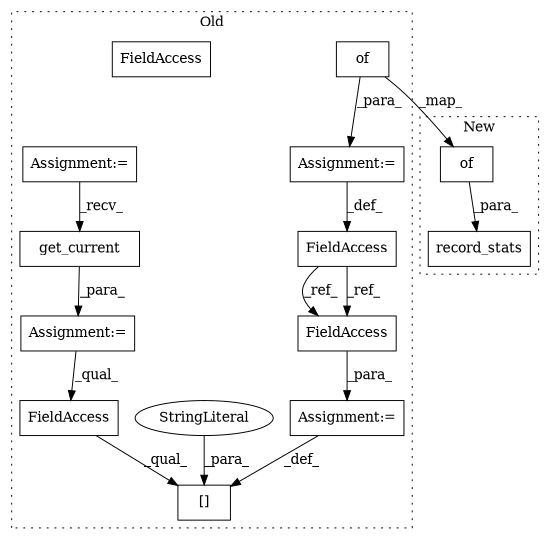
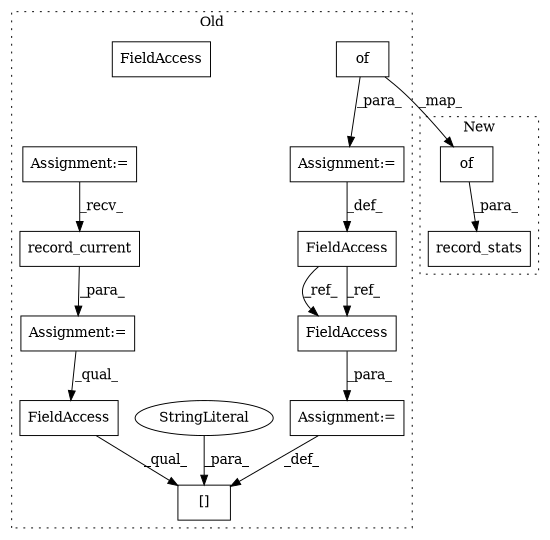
  digraph {
    node [a=32 l=10 s=2468 shape=box]
    n1 [a=2 l="14,1" label="[]" s="2438,2466"]
    n2 [l="3,-10" label=of s="1342,1837"]
    n3 [a=22 l=13 label=FieldAccess s=2438]
    n4 [a=22 label=FieldAccess s=1327]
    n5 [a=22 label=FieldAccess]
-   n6 [l=13 label=get_current s=2419]
+   n6 [l=13 label=record_current s=2419]
    n7 [a=45 l=14 label=StringLiteral s=2452 shape=ellipse]
    n8 [a=7 l=22 label="Assignment:=" s=1282]
    n9 [a=7 l=1 label="Assignment:=" s=2395]
    n10 [a=7 l=1 label="Assignment:=" s=2467]
    n11 [a=7 l=1 label="Assignment:=" s=1337]
    n12 [a=22 label=FieldAccess]
    n13 [l="13,1" label=record_stats s="1189,1691"]
    n14 [l="3,-10" label=of s="1206,1701"]
    subgraph cluster_1 {
      label=Old
      style=dotted
      n1
      n2
      n3
      n4
      n5
      n6
      n7
      n8
      n9
      n10
      n11
      n12
    }
    subgraph cluster_2 {
      label=New
      style=dotted
      n13
      n14
    }
    n2 -> n11 [label=_para_]
    n2 -> n14 [label=_map_]
    n3 -> n1 [label=_qual_]
    n4 -> n12 [label=_ref_]
    n4 -> n12 [label=_ref_]
    n6 -> n9 [label=_para_]
    n7 -> n1 [label=_para_]
    n8 -> n6 [label=_recv_]
    n9 -> n3 [label=_qual_]
    n10 -> n1 [label=_def_]
    n11 -> n4 [label=_def_]
    n12 -> n10 [label=_para_]
    n14 -> n13 [label=_para_]
  }
